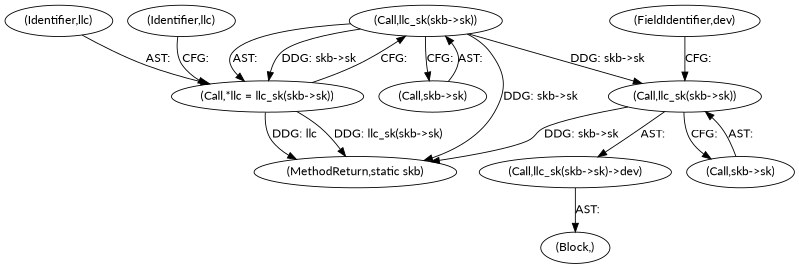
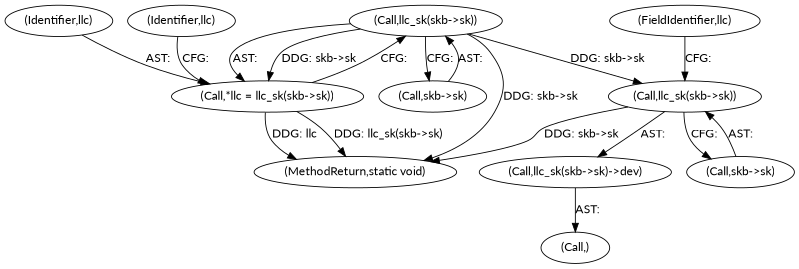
  digraph {
    fontname=Lato
    node [fontname=Lato]
    edge [fontname=Lato]
    n1 [label="(Call,llc_sk(skb->sk))"]
    n2 [label="(Call,*llc = llc_sk(skb->sk))"]
    n3 [label="(Call,llc_sk(skb->sk))"]
    n4 [label="(Call,skb->sk)"]
-   n5 [label="(MethodReturn,static skb)"]
+   n5 [label="(MethodReturn,static void)"]
    n6 [label="(Call,llc_sk(skb->sk)->dev)"]
    n7 [label="(Call,skb->sk)"]
-   n8 [label="(Block,)"]
+   n8 [label="(Call,)"]
    n9 [label="(Identifier,llc)"]
-   n10 [label="(FieldIdentifier,dev)"]
+   n10 [label="(FieldIdentifier,llc)"]
    n11 [label="(Identifier,llc)"]
    n1 -> n2 [label="AST: "]
    n1 -> n2 [label="DDG: skb->sk"]
    n1 -> n3 [label="DDG: skb->sk"]
    n1 -> n4 [label="CFG: "]
    n1 -> n5 [label="DDG: skb->sk"]
    n2 -> n1 [label="CFG: "]
    n2 -> n5 [label="DDG: llc_sk(skb->sk)"]
    n2 -> n5 [label="DDG: llc"]
    n3 -> n5 [label="DDG: skb->sk"]
    n3 -> n6 [label="AST: "]
    n3 -> n7 [label="CFG: "]
    n4 -> n1 [label="AST: "]
    n6 -> n8 [label="AST: "]
    n7 -> n3 [label="AST: "]
    n9 -> n2 [label="AST: "]
    n10 -> n3 [label="CFG: "]
    n11 -> n2 [label="CFG: "]
  }
